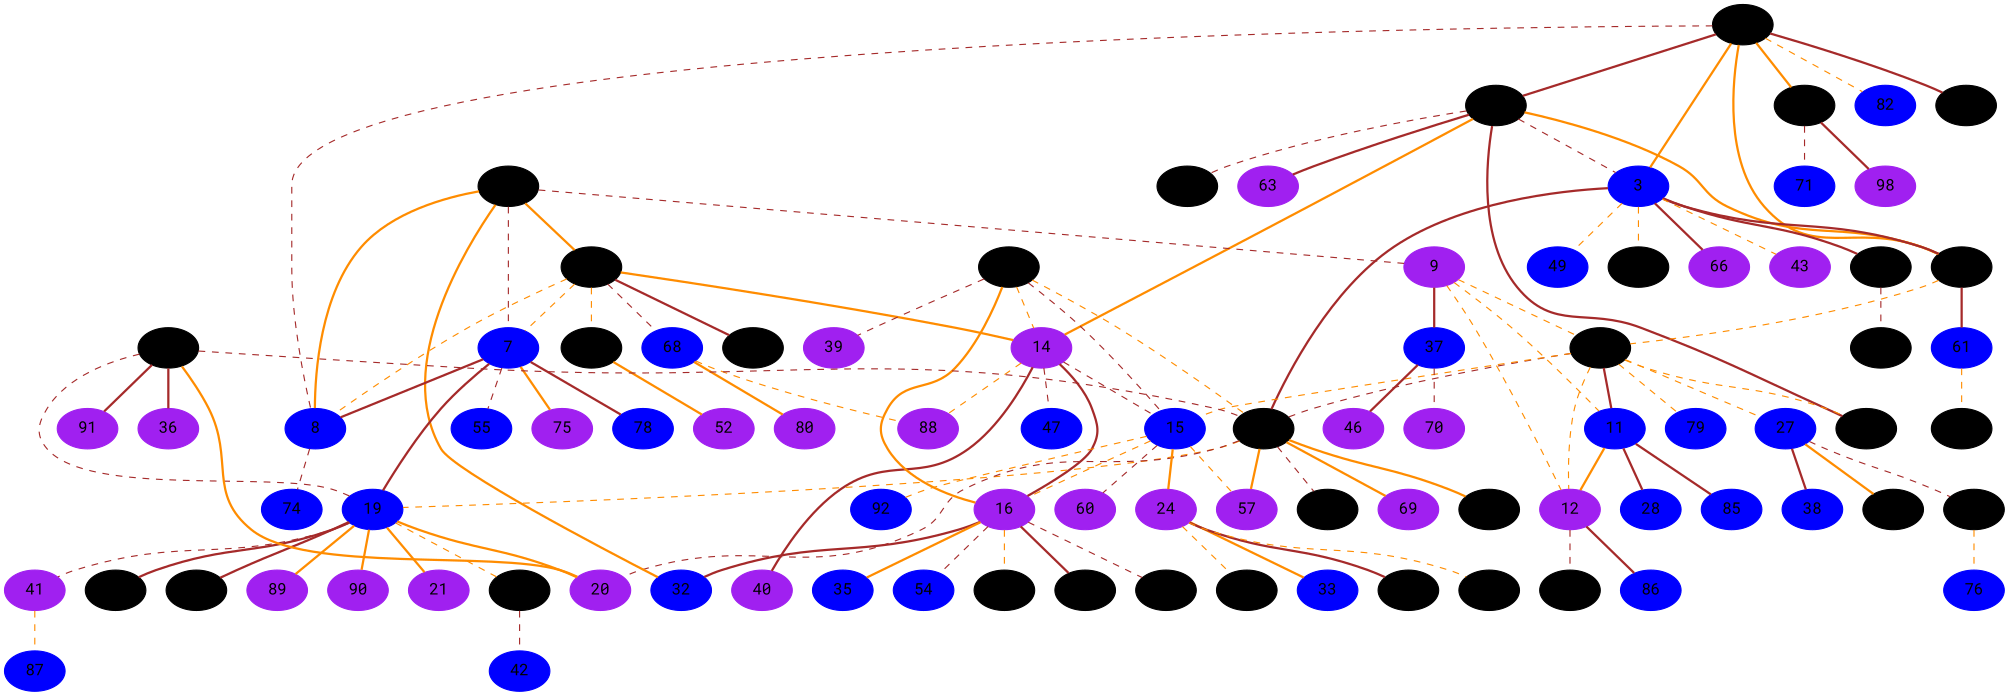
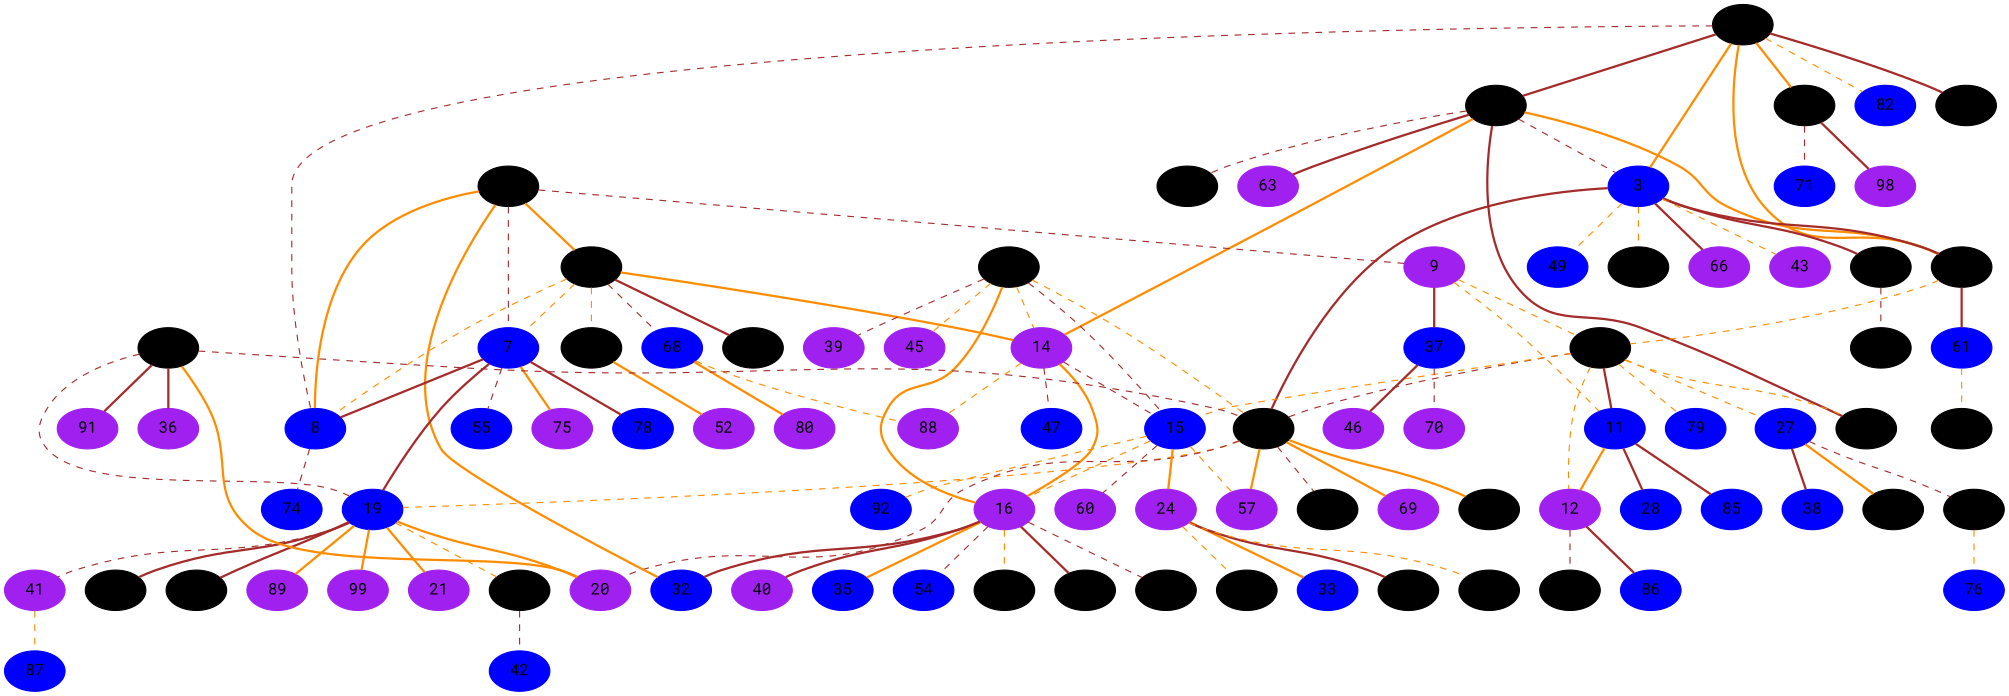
  graph {
    fontname="Roboto Mono"
    node [color=black fontname="Roboto Mono" style=filled]
    edge [color=darkorange fontname="Roboto Mono" style=dashed]
    1
    2
    3 [color=blue]
    4
    8 [color=blue]
    31
    82 [color=blue]
    83
    14 [color=purple]
    50
    59
    63 [color=purple]
    18
    22
    43 [color=purple]
    49 [color=blue]
    62
    66 [color=purple]
    10
    61 [color=blue]
    74 [color=blue]
    n22 [color=purple label=98]
    71 [color=blue]
    15 [color=blue]
    16 [color=purple]
    47 [color=blue]
    88 [color=purple]
    19 [color=blue]
    57 [color=purple]
    20 [color=purple]
    25
    69 [color=purple]
    84
    29
    11 [color=blue]
    12 [color=purple]
    27 [color=blue]
    79 [color=blue]
    73
    5
    6
    7 [color=blue]
    9 [color=purple]
    32 [color=blue]
    44
    53
    68 [color=blue]
    55 [color=blue]
    75 [color=purple]
    78 [color=blue]
    37 [color=blue]
    52 [color=purple]
    80 [color=purple]
    21 [color=purple]
    34
    41 [color=purple]
    51
    56
    89 [color=purple]
-   90 [color=purple]
+   90 [color=purple label=99]
    28 [color=blue]
    85 [color=blue]
    23
    86 [color=blue]
    46 [color=purple]
    70 [color=purple]
    24 [color=purple]
    60 [color=purple]
    92 [color=blue]
    30
    38 [color=blue]
    58
    13
    39 [color=purple]
+   45 [color=purple]
    35 [color=blue]
    40 [color=purple]
    54 [color=blue]
    65
    72
    81
    26
    33 [color=blue]
    67
    77
    17
    36 [color=purple]
    91 [color=purple]
    42 [color=blue]
    87 [color=blue]
    76 [color=blue]
    1 -- 2 [color=brown style=bold]
    1 -- 3 [style=bold]
    1 -- 4 [style=bold]
    1 -- 8 [color=brown]
    1 -- 31 [style=bold]
    1 -- 82
    1 -- 83 [color=brown style=bold]
    2 -- 3 [color=brown]
    2 -- 4 [style=bold]
    2 -- 14 [style=bold]
    2 -- 50 [color=brown]
    2 -- 59 [color=brown style=bold]
    2 -- 63 [color=brown style=bold]
    3 -- 4 [color=brown style=bold]
    3 -- 18 [color=brown style=bold]
    3 -- 22 [color=brown style=bold]
    3 -- 43
    3 -- 49
    3 -- 62
    3 -- 66 [color=brown style=bold]
    4 -- 10
    4 -- 61 [color=brown style=bold]
    8 -- 74 [color=brown]
    31 -- n22 [color=brown style=bold]
    31 -- 71 [color=brown]
    14 -- 15 [color=brown]
-   14 -- 16 [color=brown style=bold]
+   14 -- 16 [style=bold]
    14 -- 47 [color=brown]
    14 -- 88
    18 -- 19
    18 -- 57 [style=bold]
    18 -- 20 [color=brown]
    18 -- 25 [color=brown]
    18 -- 69 [style=bold]
    18 -- 84 [style=bold]
    22 -- 29 [color=brown]
    10 -- 59
    10 -- 18 [color=brown]
    10 -- 15
    10 -- 11 [color=brown style=bold]
    10 -- 12
    10 -- 27
    10 -- 79
    61 -- 73
    15 -- 16
    15 -- 57
    15 -- 24 [style=bold]
    15 -- 60 [color=brown]
    15 -- 92
    16 -- 32 [color=brown style=bold]
    16 -- 35 [style=bold]
-   14 -- 40 [color=brown style=bold]
+   16 -- 40 [color=brown style=bold]
    16 -- 54 [color=brown]
    16 -- 65
    16 -- 72 [color=brown style=bold]
    16 -- 81 [color=brown]
    19 -- 20 [style=bold]
    19 -- 21 [style=bold]
    19 -- 34
    19 -- 41 [color=brown]
    19 -- 51 [color=brown style=bold]
    19 -- 56 [color=brown style=bold]
    19 -- 89 [style=bold]
    19 -- 90 [style=bold]
    11 -- 12 [style=bold]
    11 -- 28 [color=brown style=bold]
    11 -- 85 [color=brown style=bold]
    12 -- 23 [color=brown]
    12 -- 86 [color=brown style=bold]
    27 -- 30 [color=brown]
    27 -- 38 [color=brown style=bold]
    27 -- 58 [style=bold]
    5 -- 8 [style=bold]
    5 -- 6 [style=bold]
    5 -- 7 [color=brown]
    5 -- 9 [color=brown]
    5 -- 32 [style=bold]
    6 -- 8
    6 -- 14 [style=bold]
    6 -- 7
    6 -- 44
    6 -- 53 [color=brown style=bold]
    6 -- 68 [color=brown]
    7 -- 8 [color=brown style=bold]
    7 -- 19 [color=brown style=bold]
    7 -- 55 [color=brown]
    7 -- 75 [style=bold]
    7 -- 78 [color=brown style=bold]
    9 -- 10
    9 -- 11
-   9 -- 12
    9 -- 37 [color=brown style=bold]
    44 -- 52 [style=bold]
    68 -- 88
    68 -- 80 [style=bold]
    37 -- 46 [color=brown style=bold]
    37 -- 70 [color=brown]
    34 -- 42 [color=brown]
    41 -- 87
    24 -- 26
    24 -- 33 [style=bold]
    24 -- 67 [color=brown style=bold]
    24 -- 77
    30 -- 76
    13 -- 14
    13 -- 18
    13 -- 15 [color=brown]
    13 -- 16 [style=bold]
    13 -- 39 [color=brown]
+   13 -- 45
    17 -- 18 [color=brown]
    17 -- 19 [color=brown]
    17 -- 20 [style=bold]
    17 -- 36 [color=brown style=bold]
    17 -- 91 [color=brown style=bold]
  }
